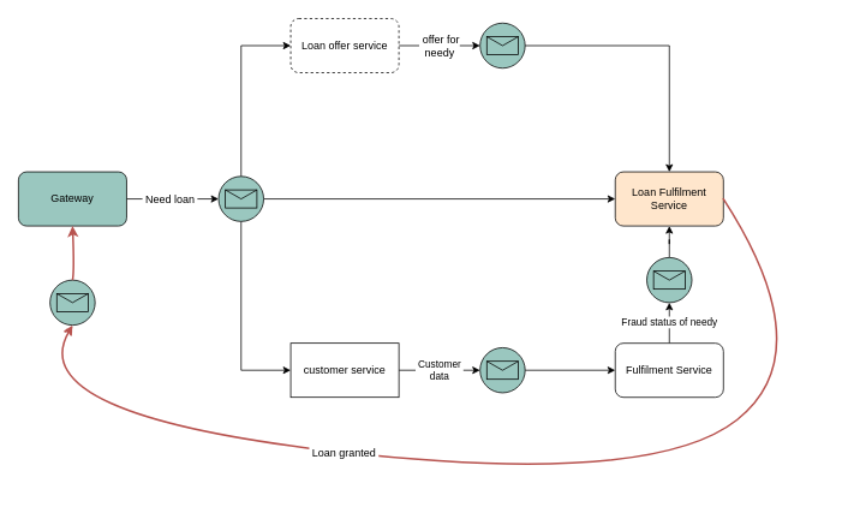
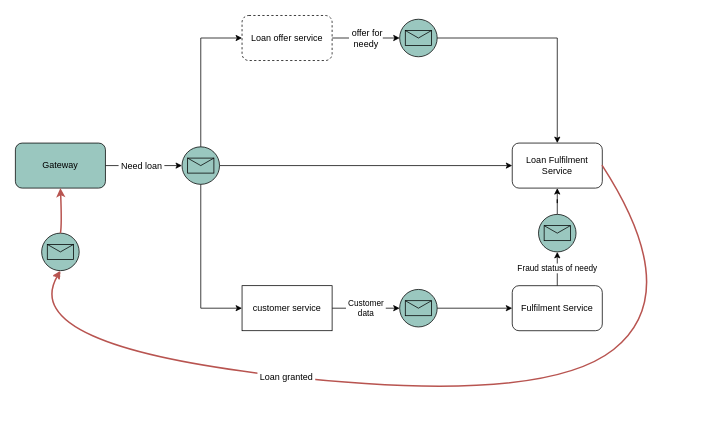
  <mxCell id="0" />
  <mxCell id="1" parent="0" />
  <mxCell id="2" style="edgeStyle=orthogonalEdgeStyle;rounded=0;orthogonalLoop=1;jettySize=auto;html=1;entryX=0;entryY=0.5;entryDx=0;entryDy=0;exitX=1;exitY=0.5;exitDx=0;exitDy=0;" parent="1" source="4" target="20" edge="1"><mxGeometry relative="1" as="geometry" /></mxCell>
  <mxCell id="3" value="&amp;nbsp;offer for&lt;br&gt;&amp;nbsp;needy&amp;nbsp;" style="text;html=1;resizable=0;points=[];align=center;verticalAlign=middle;labelBackgroundColor=#ffffff;" parent="2" vertex="1" connectable="0"><mxGeometry x="0.313" relative="1" as="geometry"><mxPoint x="-15" as="offset" /></mxGeometry></mxCell>
  <mxCell id="4" value="Loan offer service" style="rounded=1;whiteSpace=wrap;html=1;dashed=1;" parent="1" vertex="1"><mxGeometry x="322" y="20" width="120" height="60" as="geometry" /></mxCell>
  <mxCell id="5" style="edgeStyle=orthogonalEdgeStyle;rounded=0;orthogonalLoop=1;jettySize=auto;html=1;entryX=0;entryY=0.5;entryDx=0;entryDy=0;" parent="1" source="7" target="17" edge="1"><mxGeometry relative="1" as="geometry"><mxPoint x="80" y="187" as="sourcePoint" /></mxGeometry></mxCell>
  <mxCell id="6" value="&amp;nbsp;Need loan&amp;nbsp;" style="text;html=1;resizable=0;points=[];align=center;verticalAlign=middle;labelBackgroundColor=#ffffff;" parent="5" vertex="1" connectable="0"><mxGeometry x="-0.088" relative="1" as="geometry"><mxPoint as="offset" /></mxGeometry></mxCell>
  <mxCell id="7" value="Gateway" style="rounded=1;whiteSpace=wrap;html=1;fillColor=#9ac7bf;" parent="1" vertex="1"><mxGeometry x="20" y="190" width="120" height="60" as="geometry" /></mxCell>
  <mxCell id="8" value="&amp;nbsp;Customer&amp;nbsp;&lt;br&gt;data" style="edgeStyle=orthogonalEdgeStyle;rounded=0;orthogonalLoop=1;jettySize=auto;html=1;entryX=0;entryY=0.5;entryDx=0;entryDy=0;" edge="1" parent="1" source="9" target="23"><mxGeometry relative="1" as="geometry" /></mxCell>
  <mxCell id="9" value="customer service" style="whiteSpace=wrap;html=1;rounded=0;" parent="1" vertex="1"><mxGeometry x="322" y="380" width="120" height="60" as="geometry" /></mxCell>
  <mxCell id="10" value="Fraud status of needy" style="edgeStyle=orthogonalEdgeStyle;rounded=0;orthogonalLoop=1;jettySize=auto;html=1;" parent="1" source="11" target="21" edge="1"><mxGeometry relative="1" as="geometry" /></mxCell>
  <mxCell id="11" value="Fulfilment Service" style="rounded=1;whiteSpace=wrap;html=1;" parent="1" vertex="1"><mxGeometry x="682" y="380" width="120" height="60" as="geometry" /></mxCell>
  <mxCell id="12" style="edgeStyle=orthogonalEdgeStyle;rounded=0;orthogonalLoop=1;jettySize=auto;html=1;entryX=0.5;entryY=0;entryDx=0;entryDy=0;startArrow=classic;startFill=1;endArrow=none;endFill=0;" edge="1" parent="1" source="13" target="21"><mxGeometry relative="1" as="geometry" /></mxCell>
- <mxCell id="13" value="Loan Fulfilment &lt;br&gt;Service" style="rounded=1;whiteSpace=wrap;html=1;fillColor=#ffe6cc;" parent="1" vertex="1"><mxGeometry x="682" y="190" width="120" height="60" as="geometry" /></mxCell>
+ <mxCell id="13" value="Loan Fulfilment &lt;br&gt;Service" style="rounded=1;whiteSpace=wrap;html=1;" parent="1" vertex="1"><mxGeometry x="682" y="190" width="120" height="60" as="geometry" /></mxCell>
  <mxCell id="14" style="edgeStyle=orthogonalEdgeStyle;rounded=0;orthogonalLoop=1;jettySize=auto;html=1;entryX=0;entryY=0.5;entryDx=0;entryDy=0;exitX=0.5;exitY=0;exitDx=0;exitDy=0;" parent="1" source="17" target="4" edge="1"><mxGeometry relative="1" as="geometry"><mxPoint x="267" y="154" as="sourcePoint" /></mxGeometry></mxCell>
  <mxCell id="15" style="edgeStyle=orthogonalEdgeStyle;rounded=0;orthogonalLoop=1;jettySize=auto;html=1;entryX=0;entryY=0.5;entryDx=0;entryDy=0;exitX=0.5;exitY=1;exitDx=0;exitDy=0;" parent="1" source="17" target="9" edge="1"><mxGeometry relative="1" as="geometry" /></mxCell>
  <mxCell id="16" style="edgeStyle=orthogonalEdgeStyle;rounded=0;orthogonalLoop=1;jettySize=auto;html=1;entryX=0;entryY=0.5;entryDx=0;entryDy=0;exitX=1;exitY=0.5;exitDx=0;exitDy=0;" edge="1" parent="1" source="17" target="13"><mxGeometry relative="1" as="geometry" /></mxCell>
  <mxCell id="17" value="" style="shape=mxgraph.bpmn.shape;html=1;verticalLabelPosition=bottom;labelBackgroundColor=#ffffff;verticalAlign=top;align=center;perimeter=ellipsePerimeter;outlineConnect=0;outline=standard;symbol=message;fillColor=#9AC7BF;" parent="1" vertex="1"><mxGeometry x="242" y="195" width="50" height="50" as="geometry" /></mxCell>
  <mxCell id="18" style="edgeStyle=orthogonalEdgeStyle;rounded=0;orthogonalLoop=1;jettySize=auto;html=1;exitX=1;exitY=0.5;exitDx=0;exitDy=0;entryX=0;entryY=0.5;entryDx=0;entryDy=0;" parent="1" source="23" target="11" edge="1"><mxGeometry relative="1" as="geometry"><mxPoint x="662" y="351.5" as="targetPoint" /><Array as="points" /><mxPoint x="662" y="161.5" as="sourcePoint" /></mxGeometry></mxCell>
  <mxCell id="19" style="edgeStyle=orthogonalEdgeStyle;rounded=0;orthogonalLoop=1;jettySize=auto;html=1;entryX=0.5;entryY=0;entryDx=0;entryDy=0;startArrow=none;startFill=0;endArrow=classic;endFill=1;exitX=1;exitY=0.5;exitDx=0;exitDy=0;" edge="1" parent="1" source="20" target="13"><mxGeometry relative="1" as="geometry"><Array as="points"><mxPoint x="742" y="50" /></Array></mxGeometry></mxCell>
  <mxCell id="20" value="" style="shape=mxgraph.bpmn.shape;html=1;verticalLabelPosition=bottom;labelBackgroundColor=#ffffff;verticalAlign=top;align=center;perimeter=ellipsePerimeter;outlineConnect=0;outline=standard;symbol=message;fillColor=#9AC7BF;" parent="1" vertex="1"><mxGeometry x="532" y="25" width="50" height="50" as="geometry" /></mxCell>
  <mxCell id="21" value="" style="shape=mxgraph.bpmn.shape;html=1;verticalLabelPosition=bottom;labelBackgroundColor=#ffffff;verticalAlign=top;align=center;perimeter=ellipsePerimeter;outlineConnect=0;outline=standard;symbol=message;fillColor=#9AC7BF;" parent="1" vertex="1"><mxGeometry x="717" y="285" width="50" height="50" as="geometry" /></mxCell>
  <mxCell id="22" value="" style="shape=mxgraph.bpmn.shape;html=1;verticalLabelPosition=bottom;labelBackgroundColor=#ffffff;verticalAlign=top;align=center;perimeter=ellipsePerimeter;outlineConnect=0;outline=standard;symbol=message;fillColor=#9AC7BF;" parent="1" vertex="1"><mxGeometry x="55" y="310" width="50" height="50" as="geometry" /></mxCell>
  <mxCell id="23" value="" style="shape=mxgraph.bpmn.shape;html=1;verticalLabelPosition=bottom;labelBackgroundColor=#ffffff;verticalAlign=top;align=center;perimeter=ellipsePerimeter;outlineConnect=0;outline=standard;symbol=message;fillColor=#9AC7BF;" parent="1" vertex="1"><mxGeometry x="532" y="385" width="50" height="50" as="geometry" /></mxCell>
  <mxCell id="24" value="" style="curved=1;endArrow=classic;html=1;exitX=0.5;exitY=0;exitDx=0;exitDy=0;entryX=0.5;entryY=1;entryDx=0;entryDy=0;fillColor=#f8cecc;strokeColor=#b85450;strokeWidth=2;" edge="1" parent="1" source="22" target="7"><mxGeometry width="50" height="50" relative="1" as="geometry"><mxPoint x="22" y="420" as="sourcePoint" /><mxPoint x="72" y="370" as="targetPoint" /><Array as="points"><mxPoint x="82" y="300" /></Array></mxGeometry></mxCell>
  <mxCell id="25" value="" style="curved=1;endArrow=classic;html=1;exitX=1;exitY=0.5;exitDx=0;exitDy=0;entryX=0.5;entryY=1;entryDx=0;entryDy=0;fillColor=#f8cecc;strokeColor=#b85450;shadow=0;comic=1;strokeWidth=2;" edge="1" parent="1" source="13" target="22"><mxGeometry width="50" height="50" relative="1" as="geometry"><mxPoint x="22" y="510" as="sourcePoint" /><mxPoint x="72" y="460" as="targetPoint" /><Array as="points"><mxPoint x="912" y="390" /><mxPoint x="722" y="540" /><mxPoint x="22" y="460" /></Array></mxGeometry></mxCell>
  <mxCell id="26" value="&amp;nbsp;Loan granted&amp;nbsp;" style="text;html=1;resizable=0;points=[];align=center;verticalAlign=middle;labelBackgroundColor=#ffffff;" vertex="1" connectable="0" parent="25"><mxGeometry x="0.246" relative="1" as="geometry"><mxPoint as="offset" /></mxGeometry></mxCell>
